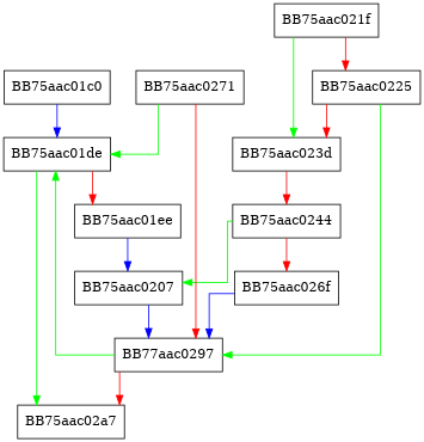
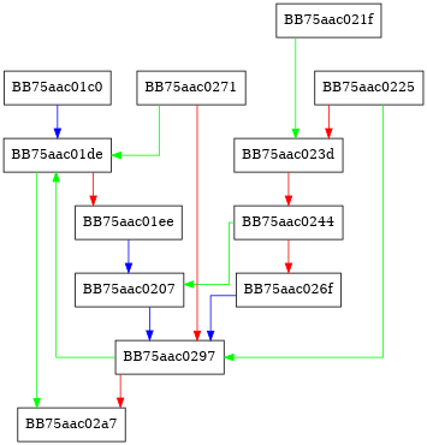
  digraph {
    splines=ortho
    node [shape=box]
    edge [color=red]
    BB75aac01c0
    BB75aac01de
    BB75aac02a7
    BB75aac01ee
    BB75aac0207
-   BB75aac0297 [label=BB77aac0297]
+   BB75aac0297
    BB75aac021f
    BB75aac023d
    BB75aac0225
    BB75aac0244
    BB75aac0271
    BB75aac026f
    BB75aac01c0 -> BB75aac01de [color=blue]
    BB75aac01de -> BB75aac02a7 [color=green]
    BB75aac01de -> BB75aac01ee
    BB75aac01ee -> BB75aac0207 [color=blue]
    BB75aac0207 -> BB75aac0297 [color=blue]
    BB75aac0297 -> BB75aac01de [color=green]
    BB75aac0297 -> BB75aac02a7
    BB75aac021f -> BB75aac023d [color=green]
-   BB75aac021f -> BB75aac0225
    BB75aac023d -> BB75aac0244
    BB75aac0225 -> BB75aac0297 [color=green]
    BB75aac0225 -> BB75aac023d
    BB75aac0244 -> BB75aac0207 [color=green]
    BB75aac0244 -> BB75aac026f
    BB75aac0271 -> BB75aac01de [color=green]
    BB75aac0271 -> BB75aac0297
    BB75aac026f -> BB75aac0297 [color=blue]
  }
